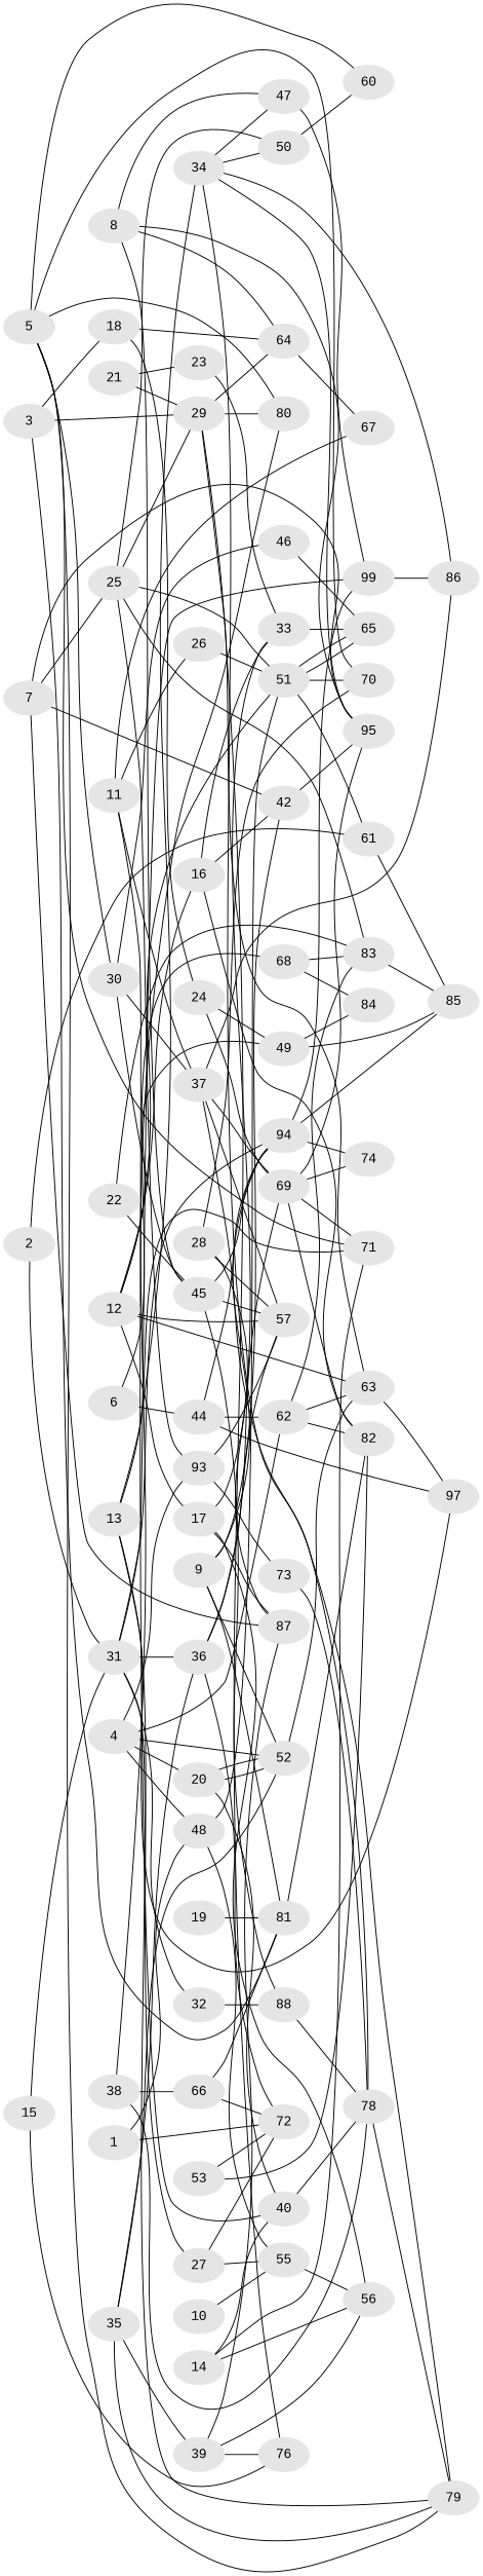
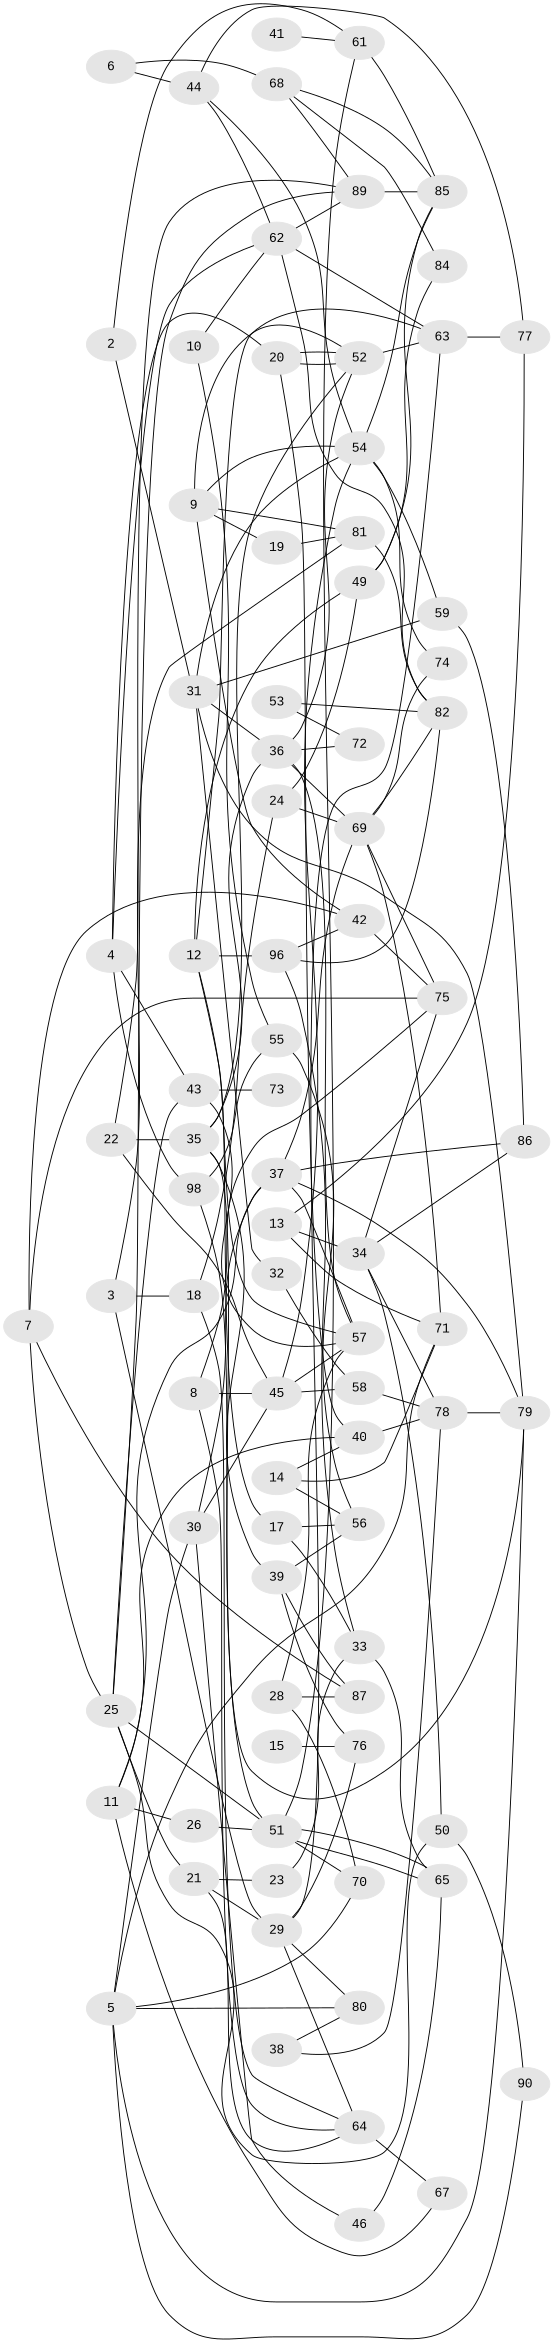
  graph {
    fontname="Liberation Mono"
    rankdir=LR
    node [color=gray90 fontname="Liberation Mono" style=filled]
    edge [fontname="Liberation Mono"]
-   1
-   48
+   48 [label=98]
    72
    55
    51
    2
    31
    61
    79
-   54 [label=94]
+   54
    32
    36
-   59 [label=99]
+   59
    85
    3
    18
    29
    81
    64
    24
    80
    63
    76
    82
    4
    20
-   43 [label=93]
+   43
    62
    52
    40
    57
    73
-   83
+   83 [label=89]
    5
    30
-   60
+   60 [label=90]
    70
    71
    45
    37
    46
    6
    44
    68
-   77 [label=97]
+   77
    84
    7
    25
    42
-   75 [label=95]
+   75
    87
    50
    8
-   47
-   58 [label=88]
+   41
+   58
    67
    9
    19
    74
    10
    56
    11
    26
    69
    86
    78
    12
-   16
+   16 [label=96]
    17
    49
    33
    65
    13
-   27
    34
    14
    15
    21
    23
    22
    35
    39
    28
    38
-   66
    53
-   1 -- 48
-   1 -- 72
    48 -- 55
    48 -- 51
    55 -- 56
    51 -- 61
    51 -- 70
    51 -- 65
    51 -- 65
    2 -- 31
    2 -- 61
    31 -- 79
    31 -- 54
    31 -- 32
    31 -- 36
    31 -- 59
    61 -- 85
    54 -- 59
    54 -- 85
    54 -- 74
    32 -- 58
    36 -- 72
-   4 -- 52
+   36 -- 52
    36 -- 57
    36 -- 69
    59 -- 86
    3 -- 18
    3 -- 29
    3 -- 81
    18 -- 64
    18 -- 24
    29 -- 64
    29 -- 80
    29 -- 63
    29 -- 76
    81 -- 82
    64 -- 67
    24 -- 69
    24 -- 49
    63 -- 77
    4 -- 48
    4 -- 20
    4 -- 43
    4 -- 62
    20 -- 52
    20 -- 52
    20 -- 40
    43 -- 57
    43 -- 73
    62 -- 63
    62 -- 82
    62 -- 83
    52 -- 63
    40 -- 78
-   73 -- 78
    83 -- 85
    5 -- 79
    5 -- 80
    5 -- 30
    5 -- 60
    5 -- 70
    5 -- 71
    30 -- 45
    30 -- 37
    30 -- 46
    45 -- 54
    45 -- 57
    45 -- 58
    37 -- 79
    37 -- 57
    37 -- 69
    37 -- 86
    46 -- 65
    6 -- 44
    6 -- 68
    44 -- 54
    44 -- 62
    44 -- 77
+   68 -- 85
    68 -- 83
    68 -- 84
    7 -- 25
    7 -- 42
    7 -- 75
    7 -- 87
    25 -- 51
-   25 -- 29
+   25 -- 21
    25 -- 43
    25 -- 83
    25 -- 50
    42 -- 75
    50 -- 60
    8 -- 64
    8 -- 45
    8 -- 75
-   8 -- 47
-   47 -- 59
+   41 -- 61
    58 -- 78
    9 -- 54
    9 -- 81
    9 -- 52
    9 -- 42
+   9 -- 19
    19 -- 81
    10 -- 55
+   10 -- 62
    11 -- 40
    11 -- 37
    11 -- 67
    11 -- 26
    26 -- 51
    69 -- 82
    69 -- 71
    69 -- 75
    69 -- 74
    78 -- 79
-   12 -- 51
    12 -- 63
    12 -- 57
    12 -- 16
    12 -- 17
    12 -- 49
    16 -- 82
    16 -- 42
    16 -- 33
-   17 -- 87
    17 -- 56
    17 -- 33
    49 -- 85
    49 -- 84
    33 -- 65
    13 -- 71
    13 -- 77
-   13 -- 27
    13 -- 34
-   27 -- 72
-   27 -- 55
    34 -- 75
    34 -- 50
-   34 -- 47
    34 -- 86
    34 -- 78
    14 -- 40
    14 -- 71
    14 -- 56
-   15 -- 31
    15 -- 76
    21 -- 29
+   21 -- 64
    21 -- 23
    23 -- 33
    22 -- 83
    22 -- 45
+   22 -- 35
    35 -- 79
    35 -- 36
    35 -- 52
    35 -- 39
    39 -- 76
    39 -- 87
    39 -- 56
    28 -- 57
    28 -- 70
    28 -- 87
    38 -- 80
    38 -- 78
-   38 -- 66
-   66 -- 72
-   66 -- 81
    53 -- 72
    53 -- 82
  }
